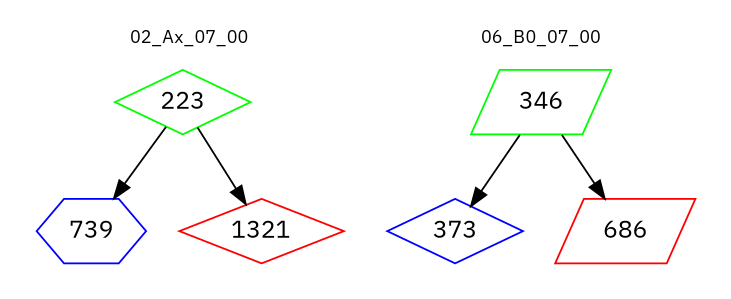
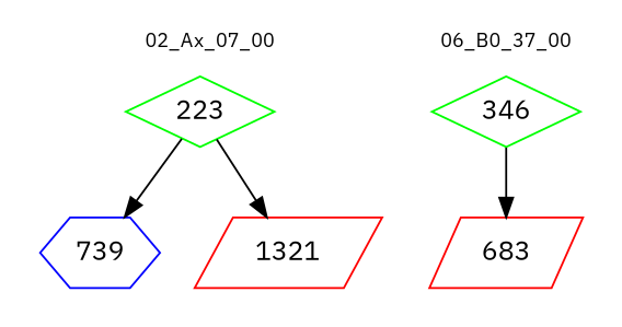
  digraph {
    fontname="IBM Plex Sans"
    node [color=green fontname="IBM Plex Sans" shape=diamond]
    edge [color=black fontname="IBM Plex Sans"]
    n1 [label=223]
    n2 [color=blue label=739 shape=hexagon]
-   n3 [color=red label=1321]
-   n4 [label=346 shape=parallelogram]
-   n5 [color=blue label=373]
-   n6 [color=red label=686 shape=parallelogram]
+   n3 [color=red label=1321 shape=parallelogram]
+   n4 [label=346]
+   n6 [color=red label=683 shape=parallelogram]
    subgraph cluster_1 {
      color=white
      fontsize=10
      label="02_Ax_07_00"
      n1
      n2
      n3
    }
    subgraph cluster_2 {
      color=white
      fontsize=10
-     label="06_B0_07_00"
+     label="06_B0_37_00"
      n4
-     n5
      n6
    }
    n1 -> n2
    n1 -> n3
-   n4 -> n5
    n4 -> n6
  }
